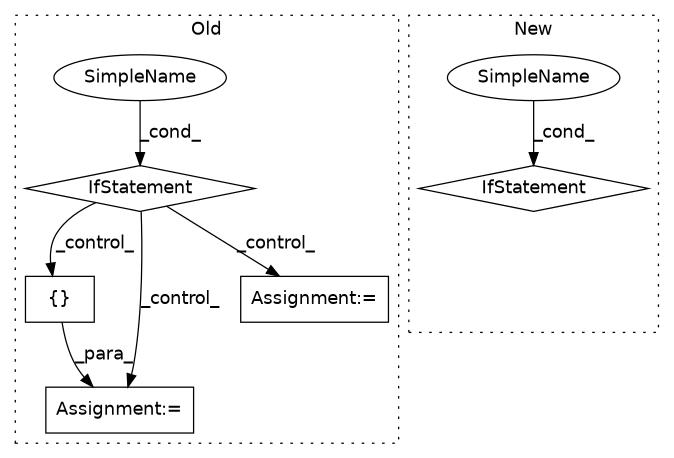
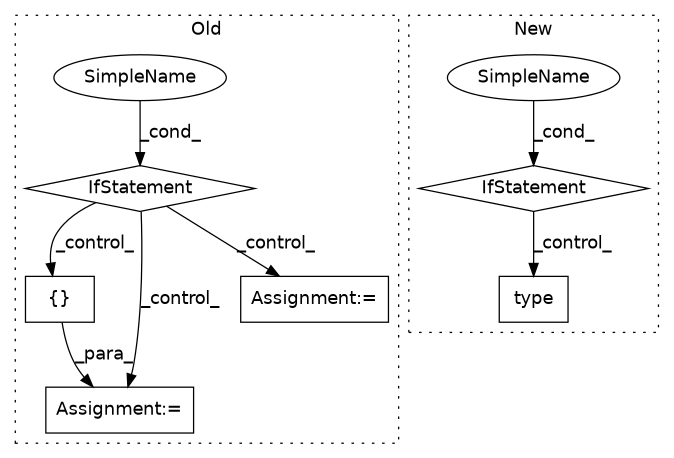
  digraph {
    fontname="DejaVu Sans"
    node [a=7 shape=box fontname="DejaVu Sans"]
    edge [fontname="DejaVu Sans"]
    n1 [a=4 l="1,1" label="{}" s="20069,20084"]
    n2 [l=1 label="Assignment:=" s=20059]
    n3 [a=25 l="4,2" label=IfStatement s="19996,20043" shape=diamond]
    n4 [a=42 label=SimpleName shape=ellipse]
    n5 [l=1 label="Assignment:=" s=20158]
+   n6 [a=32 l="5,1" label=type s="18724,18763"]
    n7 [a=25 l="4,2" label=IfStatement s="18422,18477" shape=diamond]
    n8 [a=42 label=SimpleName shape=ellipse]
    subgraph cluster_1 {
      label=Old
      style=dotted
      n1
      n2
      n3
      n4
      n5
    }
    subgraph cluster_2 {
      label=New
      style=dotted
+     n6
      n7
      n8
    }
    n1 -> n2 [label=_para_]
    n3 -> n1 [label=_control_]
    n3 -> n2 [label=_control_]
    n3 -> n5 [label=_control_]
    n4 -> n3 [label=_cond_]
+   n7 -> n6 [label=_control_]
    n8 -> n7 [label=_cond_]
  }
